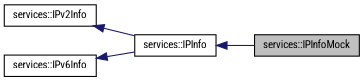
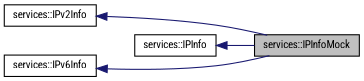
  digraph {
    fontname="Roboto Condensed"
    rankdir=LR
    node [color=black fillcolor=white fontname="Roboto Condensed" fontsize=10 shape=record style=filled]
    edge [color=midnightblue dir=back fontname="Roboto Condensed" fontsize=10 labelfontname=Helvetica labelfontsize=10 style=solid]
    n1 [fillcolor=grey75 fontcolor=black height=0.2 label="services::IPInfoMock" width=0.4]
    n2 [height=0.2 label="services::IPInfo" width=0.4]
    n3 [height=0.2 label="services::IPv2Info" width=0.4]
    n4 [height=0.2 label="services::IPv6Info" width=0.4]
    n2 -> n1
-   n3 -> n2
-   n4 -> n2
+   n3 -> n1
+   n4 -> n1
  }
